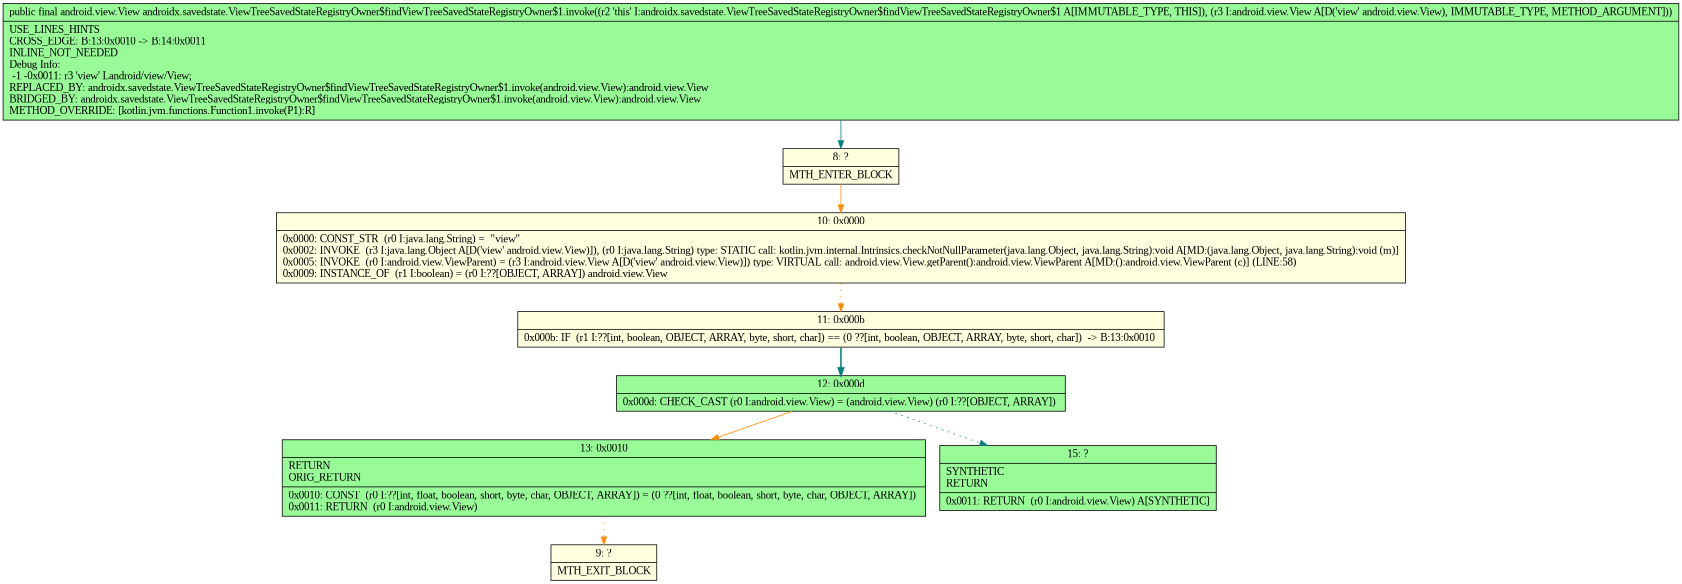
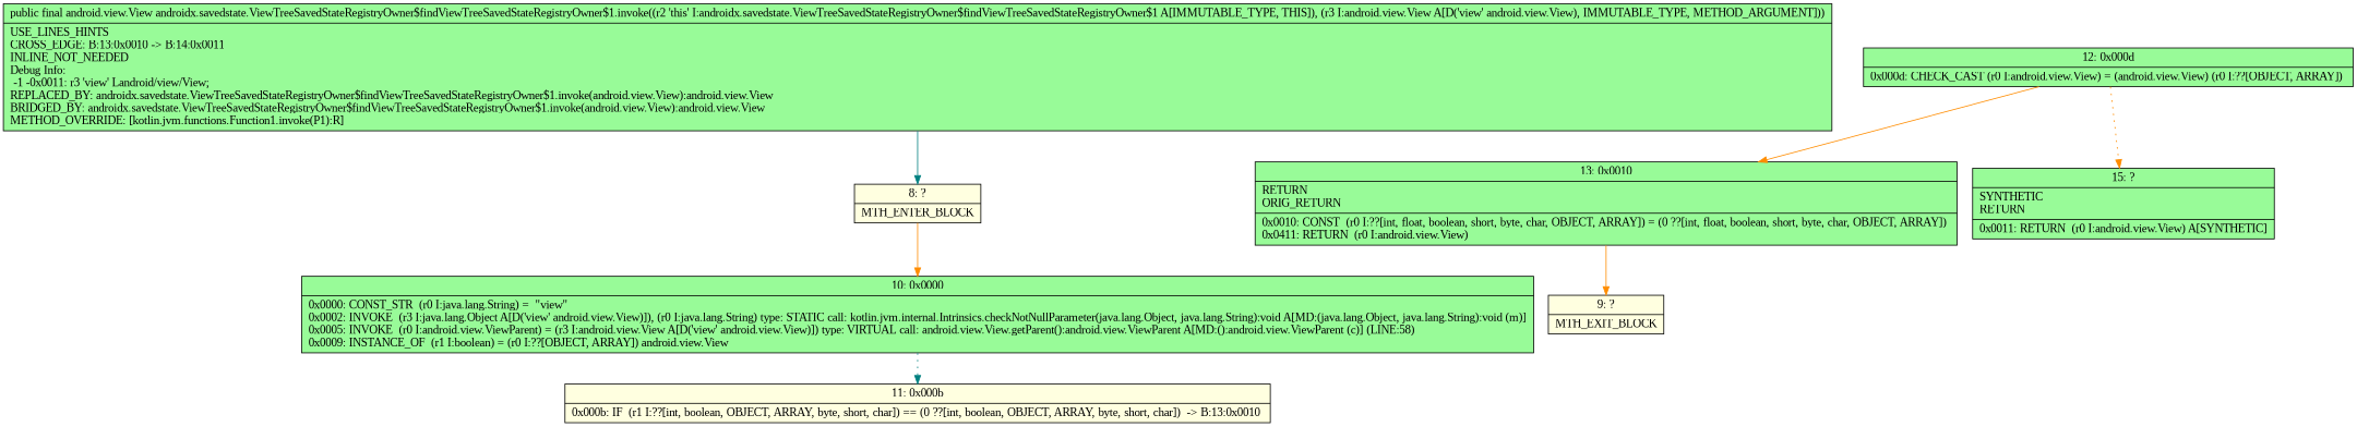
  digraph {
    fontname="Liberation Serif"
    node [fillcolor=palegreen fontname="Liberation Serif" shape=record style=filled]
    edge [color=teal fontname="Liberation Serif" style=solid]
    n1 [fillcolor=lightyellow label="{8\:\ ?|MTH_ENTER_BLOCK\l}"]
-   n2 [fillcolor=lightyellow label="{10\:\ 0x0000|0x0000: CONST_STR  (r0 I:java.lang.String) =  \"view\" \l0x0002: INVOKE  (r3 I:java.lang.Object A[D('view' android.view.View)]), (r0 I:java.lang.String) type: STATIC call: kotlin.jvm.internal.Intrinsics.checkNotNullParameter(java.lang.Object, java.lang.String):void A[MD:(java.lang.Object, java.lang.String):void (m)]\l0x0005: INVOKE  (r0 I:android.view.ViewParent) = (r3 I:android.view.View A[D('view' android.view.View)]) type: VIRTUAL call: android.view.View.getParent():android.view.ViewParent A[MD:():android.view.ViewParent (c)] (LINE:58)\l0x0009: INSTANCE_OF  (r1 I:boolean) = (r0 I:??[OBJECT, ARRAY]) android.view.View \l}"]
+   n2 [label="{10\:\ 0x0000|0x0000: CONST_STR  (r0 I:java.lang.String) =  \"view\" \l0x0002: INVOKE  (r3 I:java.lang.Object A[D('view' android.view.View)]), (r0 I:java.lang.String) type: STATIC call: kotlin.jvm.internal.Intrinsics.checkNotNullParameter(java.lang.Object, java.lang.String):void A[MD:(java.lang.Object, java.lang.String):void (m)]\l0x0005: INVOKE  (r0 I:android.view.ViewParent) = (r3 I:android.view.View A[D('view' android.view.View)]) type: VIRTUAL call: android.view.View.getParent():android.view.ViewParent A[MD:():android.view.ViewParent (c)] (LINE:58)\l0x0009: INSTANCE_OF  (r1 I:boolean) = (r0 I:??[OBJECT, ARRAY]) android.view.View \l}"]
    n3 [fillcolor=lightyellow label="{11\:\ 0x000b|0x000b: IF  (r1 I:??[int, boolean, OBJECT, ARRAY, byte, short, char]) == (0 ??[int, boolean, OBJECT, ARRAY, byte, short, char])  \-\> B:13:0x0010 \l}"]
    n4 [label="{12\:\ 0x000d|0x000d: CHECK_CAST (r0 I:android.view.View) = (android.view.View) (r0 I:??[OBJECT, ARRAY]) \l}"]
-   n5 [label="{13\:\ 0x0010|RETURN\lORIG_RETURN\l|0x0010: CONST  (r0 I:??[int, float, boolean, short, byte, char, OBJECT, ARRAY]) = (0 ??[int, float, boolean, short, byte, char, OBJECT, ARRAY]) \l0x0011: RETURN  (r0 I:android.view.View) \l}"]
+   n5 [label="{13\:\ 0x0010|RETURN\lORIG_RETURN\l|0x0010: CONST  (r0 I:??[int, float, boolean, short, byte, char, OBJECT, ARRAY]) = (0 ??[int, float, boolean, short, byte, char, OBJECT, ARRAY]) \l0x0411: RETURN  (r0 I:android.view.View) \l}"]
    n6 [label="{15\:\ ?|SYNTHETIC\lRETURN\l|0x0011: RETURN  (r0 I:android.view.View) A[SYNTHETIC]\l}"]
    n7 [fillcolor=lightyellow label="{9\:\ ?|MTH_EXIT_BLOCK\l}"]
    n8 [label="{public final android.view.View androidx.savedstate.ViewTreeSavedStateRegistryOwner$findViewTreeSavedStateRegistryOwner$1.invoke((r2 'this' I:androidx.savedstate.ViewTreeSavedStateRegistryOwner$findViewTreeSavedStateRegistryOwner$1 A[IMMUTABLE_TYPE, THIS]), (r3 I:android.view.View A[D('view' android.view.View), IMMUTABLE_TYPE, METHOD_ARGUMENT]))  | USE_LINES_HINTS\lCROSS_EDGE: B:13:0x0010 \-\> B:14:0x0011\lINLINE_NOT_NEEDED\lDebug Info:\l  \-1 \-0x0011: r3 'view' Landroid\/view\/View;\lREPLACED_BY: androidx.savedstate.ViewTreeSavedStateRegistryOwner$findViewTreeSavedStateRegistryOwner$1.invoke(android.view.View):android.view.View\lBRIDGED_BY: androidx.savedstate.ViewTreeSavedStateRegistryOwner$findViewTreeSavedStateRegistryOwner$1.invoke(android.view.View):android.view.View\lMETHOD_OVERRIDE: [kotlin.jvm.functions.Function1.invoke(P1):R]\l}"]
    n1 -> n2 [color=darkorange]
-   n2 -> n3 [color=darkorange style=dotted]
-   n3 -> n4 [style=bold]
+   n2 -> n3 [style=dotted]
    n4 -> n5 [color=darkorange]
-   n4 -> n6 [style=dotted]
-   n5 -> n7 [color=darkorange style=dotted]
+   n4 -> n6 [color=darkorange style=dotted]
+   n5 -> n7 [color=darkorange]
    n8 -> n1
  }
